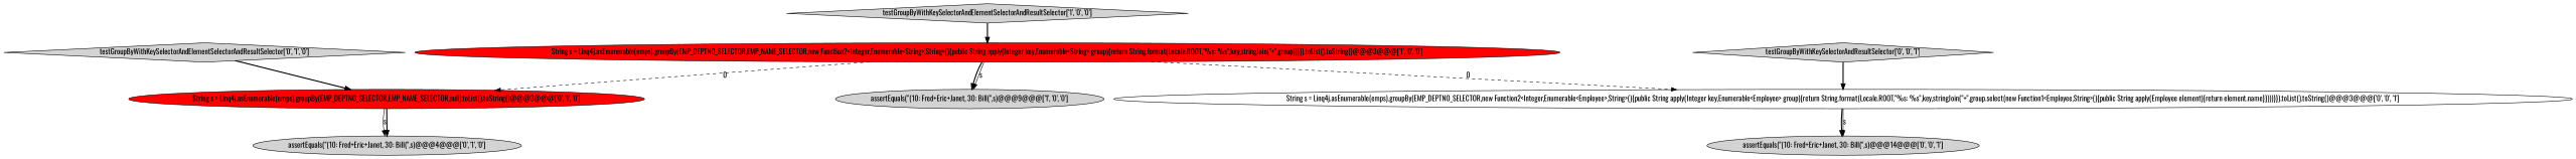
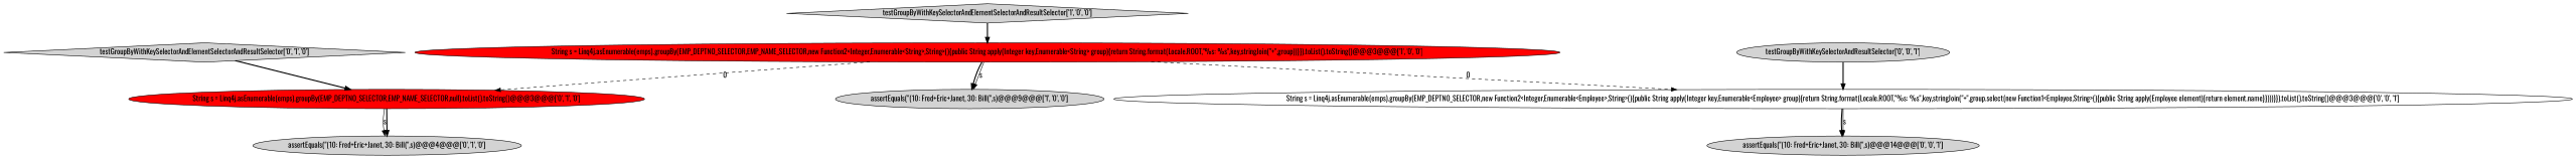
  digraph {
    fontname=Oswald
    node [fillcolor=lightgray shape=ellipse style=filled fontname=Oswald]
    edge [style=bold fontname=Oswald]
    n1 [label="assertEquals(\"(10: Fred+Eric+Janet, 30: Bill(\",s)@@@9@@@['1', '0', '0']"]
    n2 [fillcolor=red label="String s = Linq4j.asEnumerable(emps).groupBy(EMP_DEPTNO_SELECTOR,EMP_NAME_SELECTOR,null).toList().toString()@@@3@@@['0', '1', '0']"]
    n3 [label="assertEquals(\"(10: Fred+Eric+Janet, 30: Bill(\",s)@@@4@@@['0', '1', '0']"]
    n4 [label="testGroupByWithKeySelectorAndElementSelectorAndResultSelector['1', '0', '0']" shape=diamond]
    n5 [fillcolor=red label="String s = Linq4j.asEnumerable(emps).groupBy(EMP_DEPTNO_SELECTOR,EMP_NAME_SELECTOR,new Function2<Integer,Enumerable<String>,String>(){public String apply(Integer key,Enumerable<String> group){return String.format(Locale.ROOT,\"%s: %s\",key,stringJoin(\"+\",group))}}).toList().toString()@@@3@@@['1', '0', '0']"]
    n6 [label="testGroupByWithKeySelectorAndElementSelectorAndResultSelector['0', '1', '0']" shape=diamond]
    n7 [fillcolor=white label="String s = Linq4j.asEnumerable(emps).groupBy(EMP_DEPTNO_SELECTOR,new Function2<Integer,Enumerable<Employee>,String>(){public String apply(Integer key,Enumerable<Employee> group){return String.format(Locale.ROOT,\"%s: %s\",key,stringJoin(\"+\",group.select(new Function1<Employee,String>(){public String apply(Employee element){return element.name}})))}}).toList().toString()@@@3@@@['0', '0', '1']"]
    n8 [label="assertEquals(\"(10: Fred+Eric+Janet, 30: Bill(\",s)@@@14@@@['0', '0', '1']"]
-   n9 [label="testGroupByWithKeySelectorAndResultSelector['0', '0', '1']" shape=diamond]
+   n9 [label="testGroupByWithKeySelectorAndResultSelector['0', '0', '1']"]
    n2 -> n3 [label=s style=solid]
    n2 -> n3
    n4 -> n5
    n5 -> n1 [label=s style=solid]
    n5 -> n1
    n5 -> n2 [label=0 style=dashed]
    n5 -> n7 [label=0 style=dashed]
    n6 -> n2
    n7 -> n8
    n7 -> n8 [label=s style=solid]
    n9 -> n7
  }
